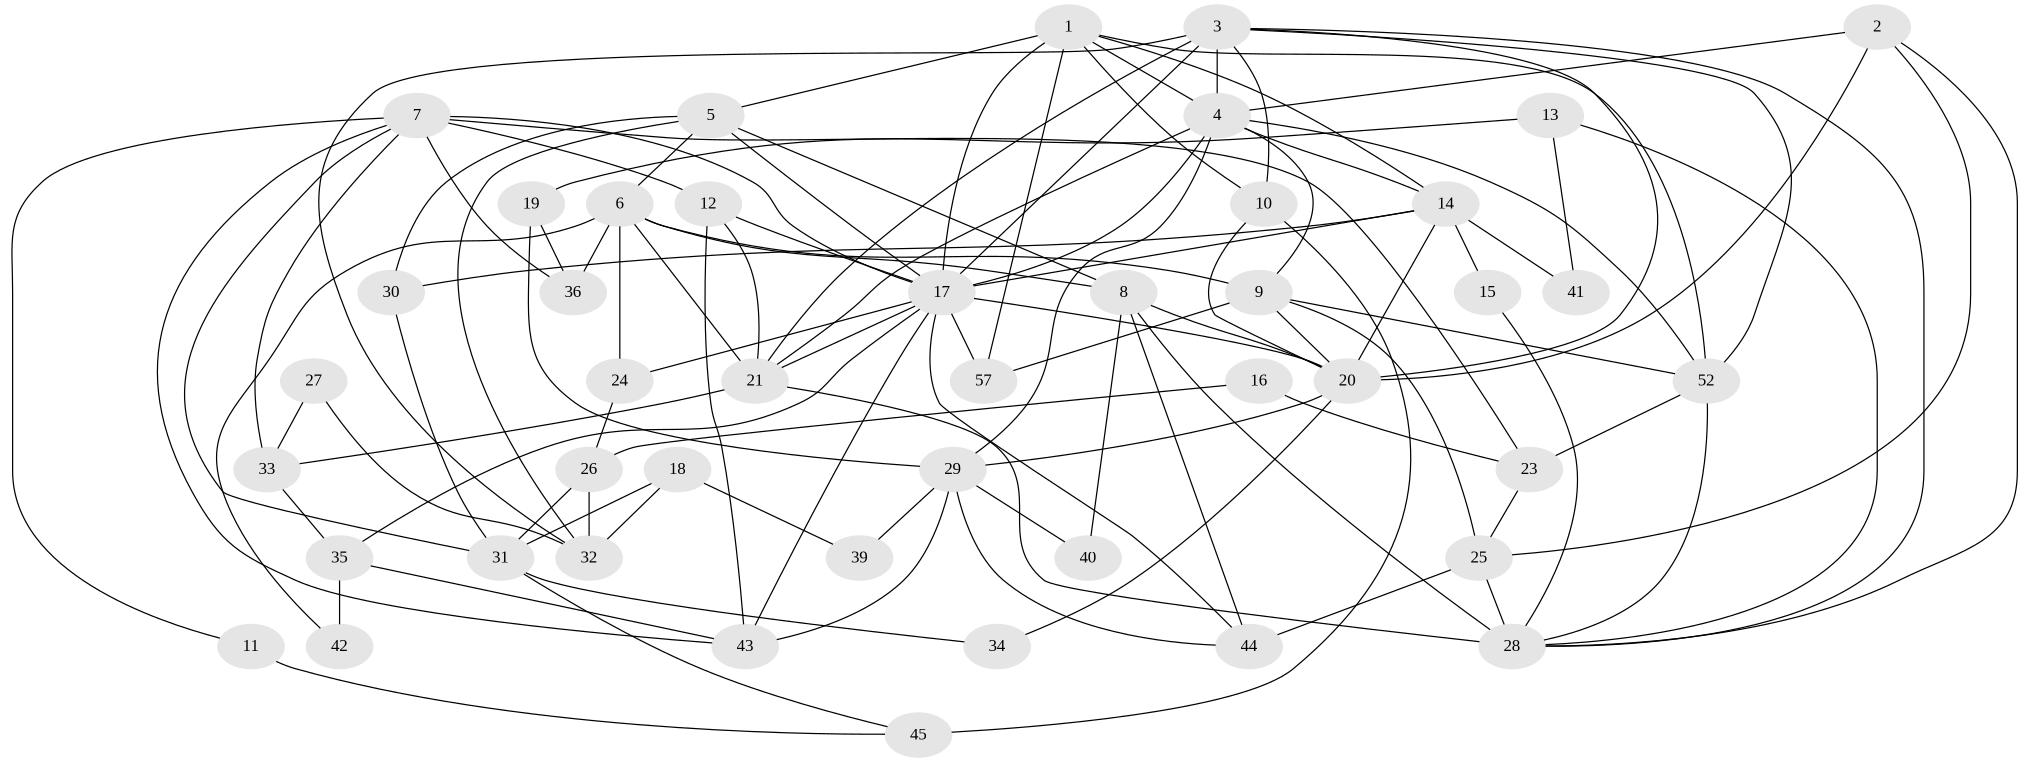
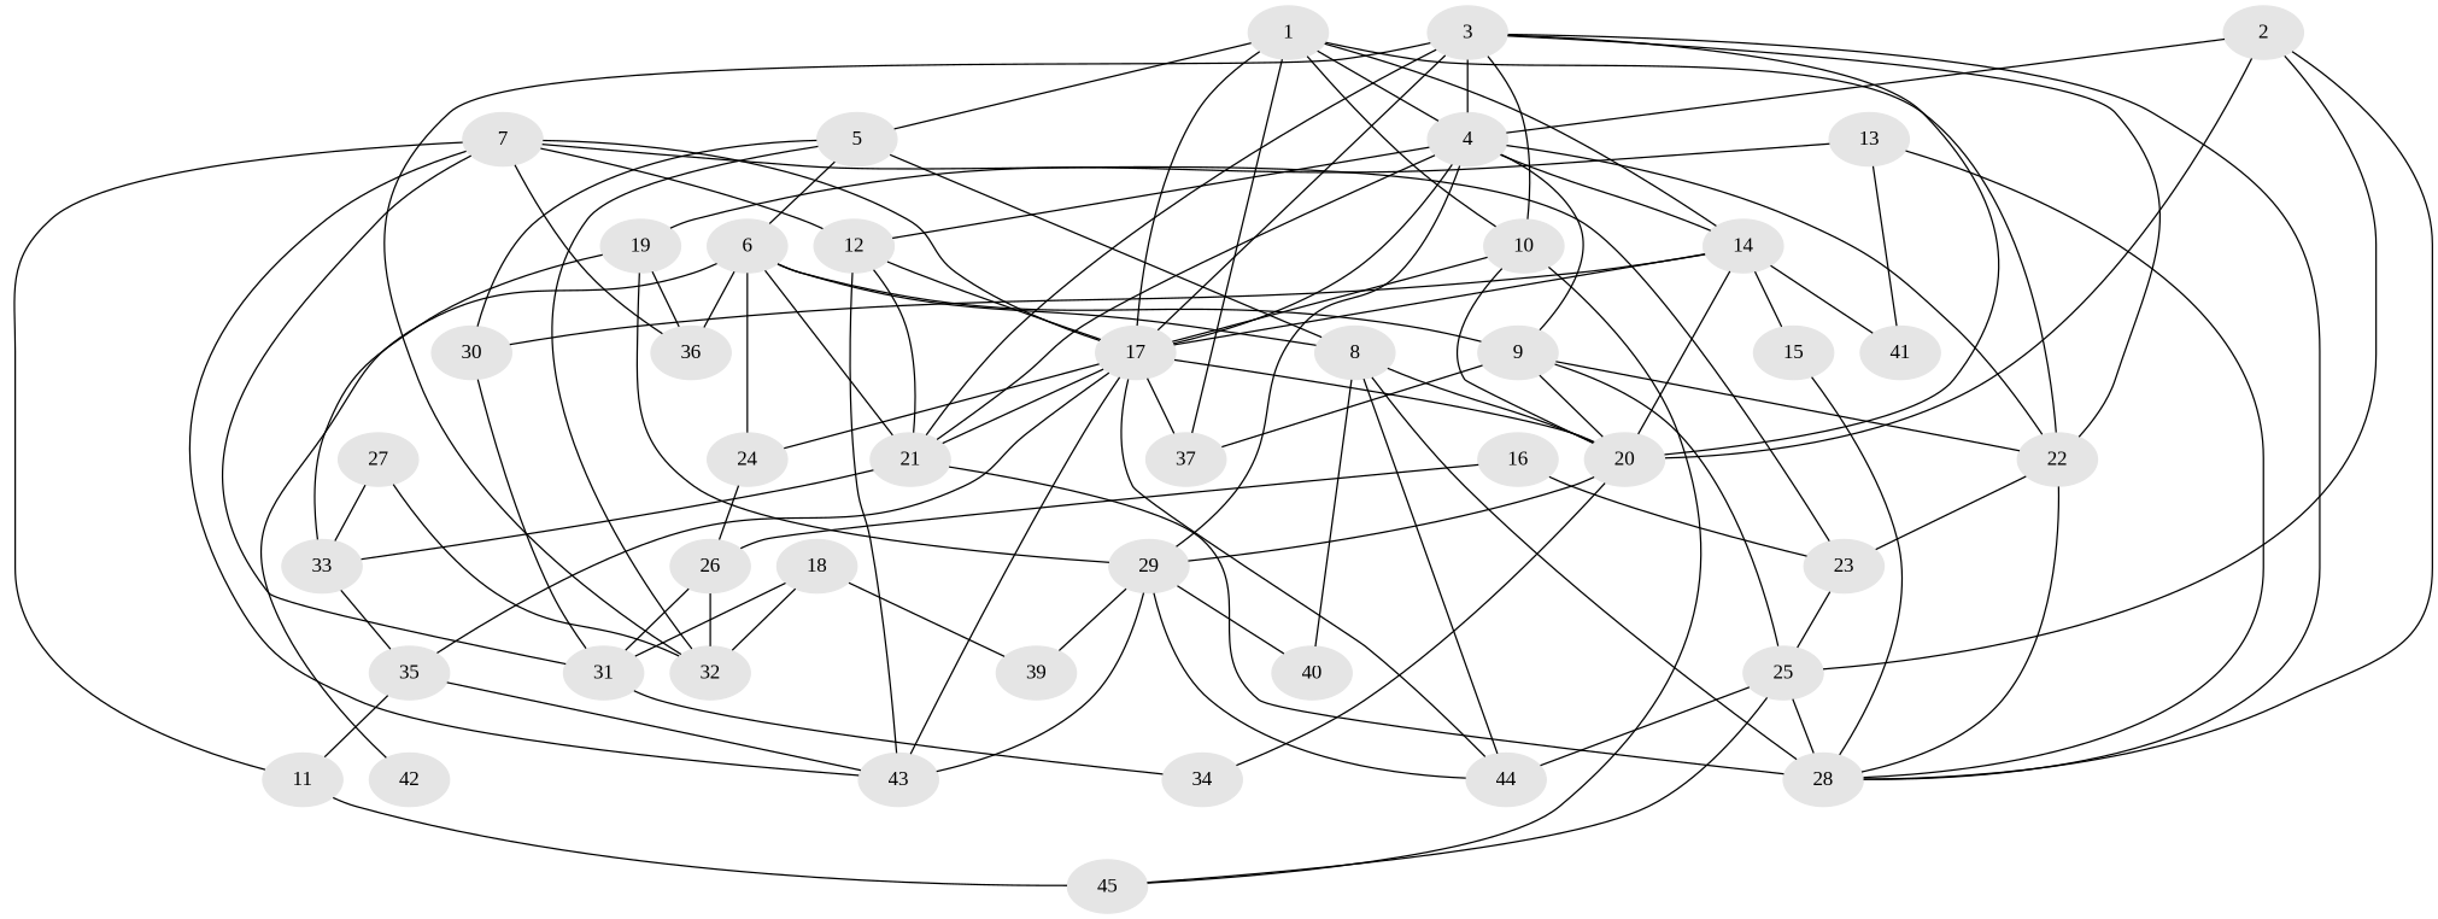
  graph {
    fontname="Liberation Serif"
    node [color=gray90 fontname="Liberation Serif" style=filled]
    edge [fontname="Liberation Serif" weight=1.0]
    1
    4
    5
    10
    14
    17
-   22 [label=52]
-   37 [label=57]
+   22
+   37
    21
    9
    12
    29
    32
    6
    8
    30
    20
    45
    41
    15
    24
    43
    44
    35
    28
    23
    2
    25
    34
    3
    33
    40
    39
    36
    42
    31
    26
    7
    11
    13
    19
    16
    18
    27
    1 -- 4 [weight=2.0]
    1 -- 5
    1 -- 10
    1 -- 14
    1 -- 17 [weight=3.0]
    1 -- 22
    1 -- 37
    4 -- 14
    4 -- 17
    4 -- 22
    4 -- 21
    4 -- 9
+   4 -- 12
    4 -- 29
    5 -- 32
    5 -- 6
    5 -- 8
    5 -- 30
-   5 -- 17
+   10 -- 17
    10 -- 20
    10 -- 45
    14 -- 17
    14 -- 30
    14 -- 20
    14 -- 41
    14 -- 15 [weight=2.0]
    17 -- 37
    17 -- 21 [weight=2.0]
    17 -- 20 [weight=2.0]
    17 -- 24
    17 -- 43
    17 -- 44
    17 -- 35
    22 -- 28
    22 -- 23
    21 -- 28 [weight=2.0]
    21 -- 33
    9 -- 22 [weight=2.0]
    9 -- 37
    9 -- 20
    9 -- 25
    12 -- 17
    12 -- 21 [weight=3.0]
    12 -- 43
    29 -- 43
    29 -- 44
    29 -- 40
    29 -- 39
    6 -- 21
    6 -- 9
    6 -- 8
    6 -- 24
    6 -- 36
    6 -- 42
    8 -- 20
    8 -- 44
    8 -- 28
    8 -- 40
    30 -- 31
    20 -- 29
    20 -- 34
    15 -- 28
    24 -- 26
    35 -- 43
-   35 -- 42
+   35 -- 11
    23 -- 25
    2 -- 4 [weight=2.0]
    2 -- 20
    2 -- 28
    2 -- 25
-   31 -- 45
+   25 -- 45
    25 -- 44 [weight=2.0]
    25 -- 28 [weight=2.0]
    3 -- 4 [weight=3.0]
    3 -- 10
    3 -- 17
    3 -- 22
    3 -- 21
    3 -- 32
    3 -- 20
    3 -- 28
    33 -- 35
    31 -- 34
    26 -- 32
    26 -- 31
    7 -- 17
    7 -- 12
    7 -- 43
    7 -- 23
    7 -- 36 [weight=3.0]
    7 -- 31
    7 -- 11
    11 -- 45
    13 -- 41
    13 -- 28
    13 -- 19
    19 -- 29
-   7 -- 33
+   19 -- 33
    19 -- 36
    16 -- 23
    16 -- 26
    18 -- 32
    18 -- 39
    18 -- 31
    27 -- 32
    27 -- 33
  }
